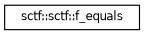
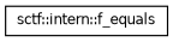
  digraph {
    rankdir=LR
-   n1 [color=black fillcolor=white fontname=Helvetica fontsize=10 height=0.2 label="sctf::sctf::f_equals" shape=record style=filled width=0.4]
+   n1 [color=black fillcolor=white fontname=Helvetica fontsize=10 height=0.2 label="sctf::intern::f_equals" shape=record style=filled width=0.4]
  }
